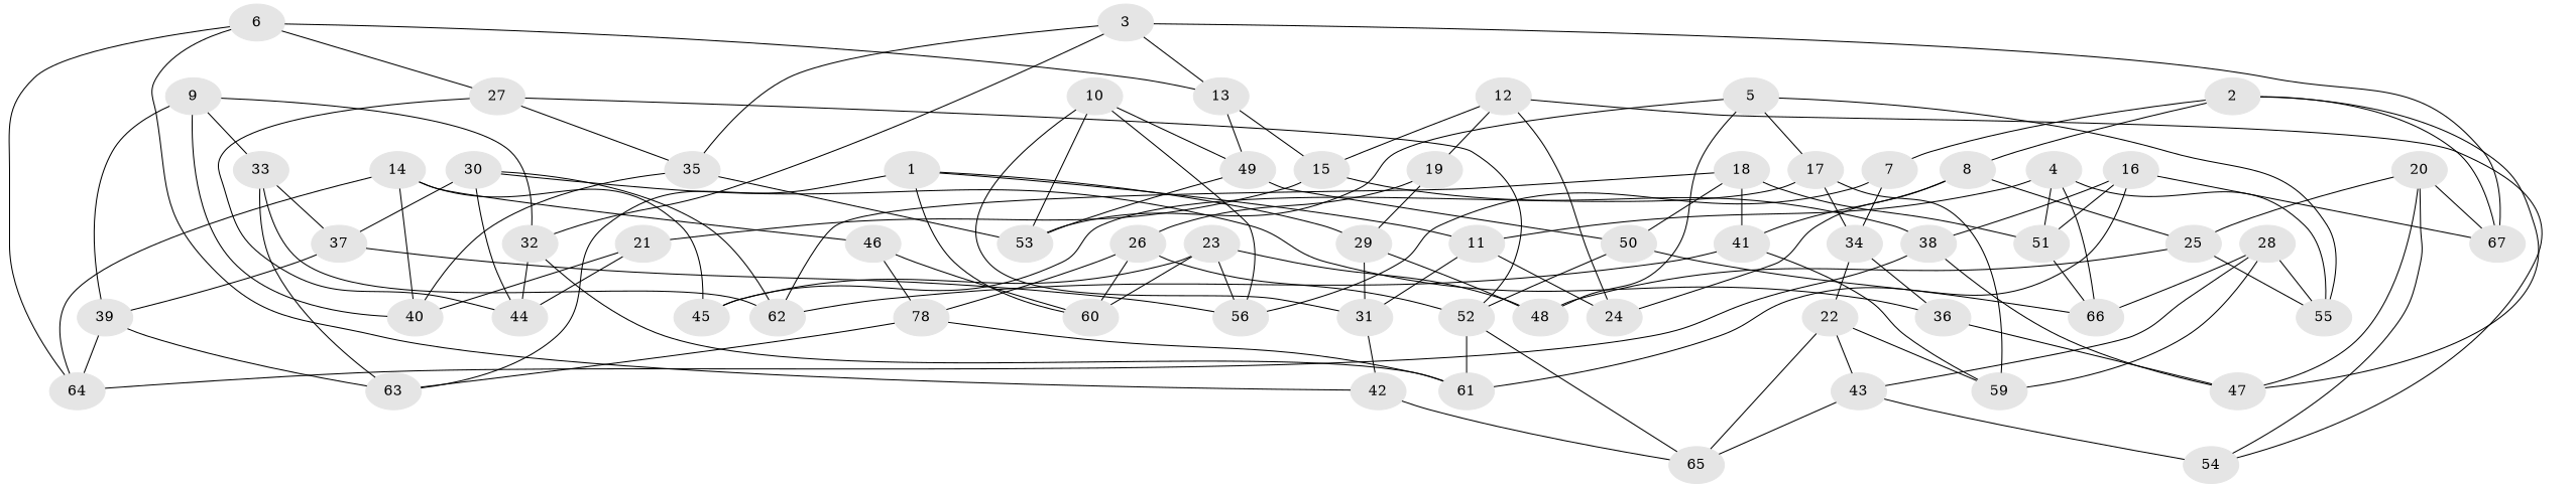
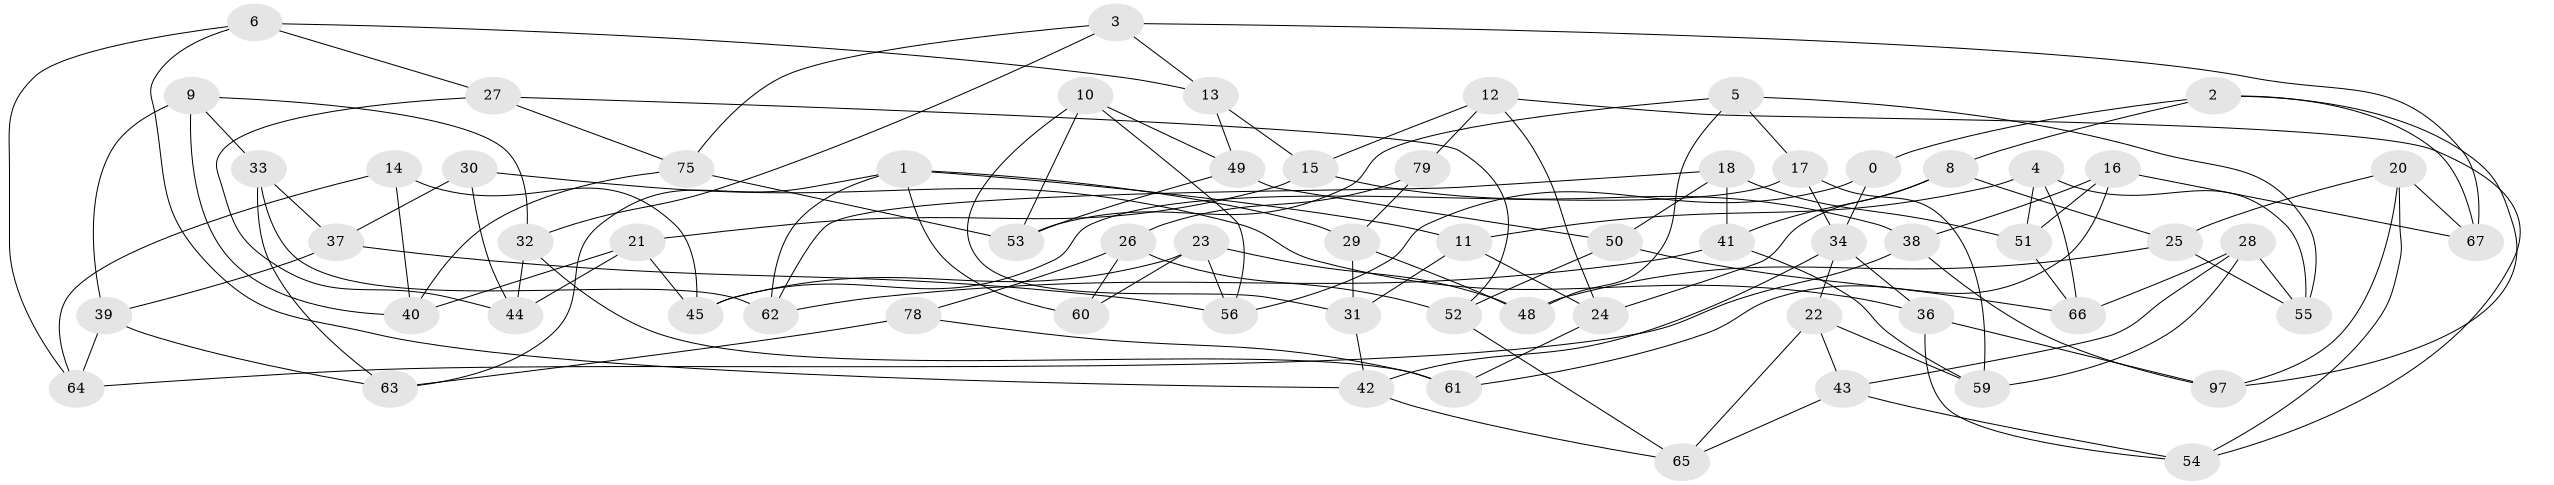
  graph {
    node [color=gray90 style=filled]
    1
    11
    29
    60
    63
    24
    31
    48
    2
-   7
+   7 [label=0]
    8
-   47
+   47 [label=97]
    n13 [label=67]
    34
    56
    25
    41
    3
    13
    32
-   35
+   35 [label=75]
    49
    15
    61
    44
    53
    40
    4
    51
    55
    66
    5
    17
    45
    59
    6
    27
    42
    64
    52
    65
    22
    36
-   46
    n45 [label=78]
    62
    9
    33
    39
    37
    10
    50
    12
-   19
+   19 [label=79]
    54
    21
    38
    26
    14
    16
    18
    43
    20
    23
    28
    30
    1 -- 11
    1 -- 29
    1 -- 60
    1 -- 63
    11 -- 24
    11 -- 31
    29 -- 31
    29 -- 48
-   52 -- 61
+   24 -- 61
    31 -- 42
    2 -- 7
    2 -- 8
    2 -- 47
    2 -- n13
    7 -- 34
    7 -- 56
    8 -- 24
    8 -- 25
    8 -- 41
+   34 -- 42
    34 -- 22
    34 -- 36
    25 -- 48
    25 -- 55
    41 -- 59
    41 -- 62
    3 -- n13
    3 -- 13
    3 -- 32
    3 -- 35
    13 -- 49
    13 -- 15
    32 -- 61
    32 -- 44
    35 -- 53
    35 -- 40
    49 -- 53
    49 -- 50
    15 -- 21
    15 -- 38
    4 -- 11
    4 -- 51
    4 -- 55
    4 -- 66
    51 -- 66
    5 -- 48
    5 -- 53
    5 -- 55
    5 -- 17
    17 -- 34
    17 -- 45
    17 -- 59
    6 -- 13
    6 -- 27
    6 -- 42
    6 -- 64
    27 -- 35
    27 -- 44
    27 -- 52
    42 -- 65
    52 -- 65
    22 -- 59
    22 -- 65
    22 -- 43
    36 -- 47
-   46 -- 60
-   46 -- n45
+   36 -- 54
    n45 -- 63
    n45 -- 61
    9 -- 32
    9 -- 40
    9 -- 33
    9 -- 39
    33 -- 63
    33 -- 62
    33 -- 37
    39 -- 63
    39 -- 64
    37 -- 56
    37 -- 39
    10 -- 31
    10 -- 56
    10 -- 49
    10 -- 53
    50 -- 66
    50 -- 52
    12 -- 24
    12 -- 15
    12 -- 19
    12 -- 54
    19 -- 29
    19 -- 26
    21 -- 44
    21 -- 40
+   21 -- 45
    38 -- 47
    38 -- 64
    26 -- 60
    26 -- 52
    26 -- n45
    14 -- 40
    14 -- 45
    14 -- 64
-   14 -- 46
    16 -- n13
    16 -- 61
    16 -- 51
    16 -- 38
    18 -- 41
    18 -- 51
    18 -- 62
    18 -- 50
    43 -- 65
    43 -- 54
    20 -- 47
    20 -- n13
    20 -- 25
    20 -- 54
    23 -- 60
    23 -- 48
    23 -- 56
    23 -- 45
    28 -- 55
    28 -- 66
    28 -- 59
    28 -- 43
    30 -- 44
    30 -- 36
-   30 -- 62
+   1 -- 62
    30 -- 37
  }
